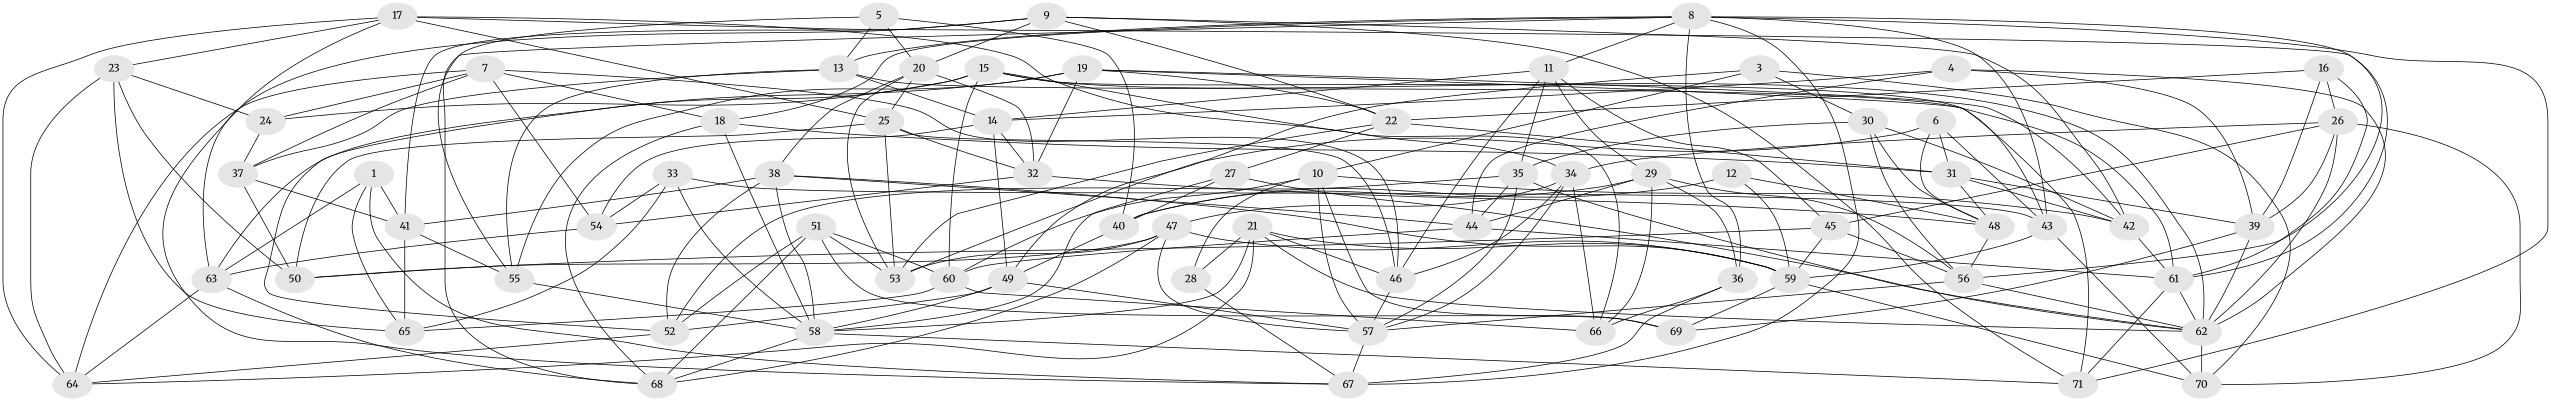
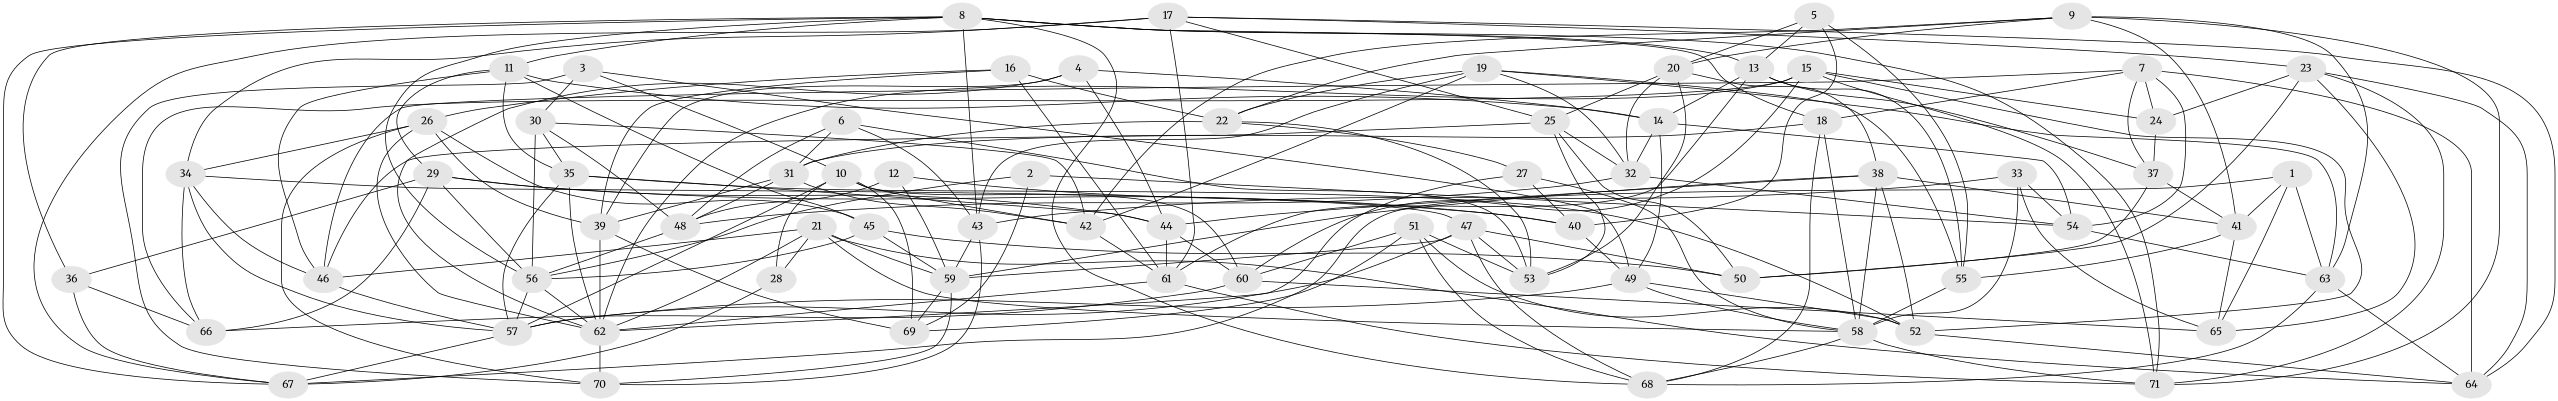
  graph {
    fontname=Merriweather
    node [color=gray90 fontname=Merriweather style=filled]
    edge [fontname=Merriweather weight=1.0]
    1
    41
    63
    65
    67
    55
    64
    68
+   2
    54
    56
    69
    62
    57
    3
    10
    30
    49
    70
    42
    28
    60
    48
    35
    52
    58
    4
    14
    39
    44
    32
    61
    5
    13
    20
    40
    37
    53
    25
    38
    6
    31
    43
    59
    7
    18
    24
    46
    50
    8
    11
    36
    71
    29
    45
    66
    9
    22
    27
    12
    15
    16
    26
    34
    17
    23
    47
    19
    21
    33
    51
    1 -- 41
    1 -- 63
    1 -- 65
    1 -- 67
    41 -- 65
    41 -- 55
    63 -- 64
    63 -- 68
    55 -- 58 [weight=2.0]
+   2 -- 54
+   2 -- 56 [weight=2.0]
+   2 -- 69
    54 -- 63
    56 -- 62
    56 -- 57
    62 -- 70
    57 -- 67
    3 -- 10
    3 -- 30
    3 -- 49
    3 -- 70
    10 -- 69
    10 -- 57
    10 -- 42
    10 -- 28
    10 -- 60
    30 -- 56 [weight=2.0]
    30 -- 42
    30 -- 48
    30 -- 35
    49 -- 57
    49 -- 52
    49 -- 58
    42 -- 61
    28 -- 67
    60 -- 65 [weight=2.0]
    60 -- 66 [weight=2.0]
    48 -- 56
    35 -- 62
    35 -- 57
    35 -- 52
    35 -- 44
    52 -- 64
    58 -- 68
    58 -- 71
    4 -- 62
    4 -- 14
    4 -- 39
    4 -- 44
    14 -- 54
    14 -- 49
    14 -- 32
    39 -- 69
    39 -- 62
    44 -- 60
    44 -- 61
    32 -- 54
    32 -- 48
    61 -- 62
    61 -- 71
    5 -- 55
    5 -- 13
    5 -- 20
    5 -- 40
    13 -- 55
    13 -- 14
    13 -- 61
    13 -- 37
    20 -- 32
    20 -- 53
    20 -- 25
    20 -- 38
    40 -- 49
    37 -- 41
    37 -- 50 [weight=2.0]
    25 -- 32
    25 -- 53
    25 -- 46
    25 -- 50
    38 -- 41
    38 -- 52
    38 -- 58
    38 -- 44
    38 -- 59
    6 -- 48
    6 -- 53
    6 -- 31
    6 -- 43
    31 -- 42
    31 -- 48
    31 -- 39
    43 -- 70
    43 -- 59
    59 -- 69
    59 -- 70
    7 -- 64
    7 -- 54
    7 -- 37
    7 -- 18
    7 -- 24
    7 -- 46
    18 -- 68
    18 -- 58
    18 -- 31
    24 -- 37
    46 -- 57
    8 -- 67
    8 -- 68
    8 -- 56
    8 -- 13
    8 -- 43
    8 -- 18
    8 -- 11
    8 -- 36
    8 -- 71
    11 -- 35
    11 -- 14
    11 -- 46
    11 -- 29
    11 -- 45
    36 -- 67
    36 -- 66
    29 -- 56
    29 -- 44
    29 -- 40
    29 -- 36
    29 -- 66
    45 -- 56
    45 -- 59 [weight=2.0]
    45 -- 50
    9 -- 41
    9 -- 63
    9 -- 42
    9 -- 20
    9 -- 71
    9 -- 22
    22 -- 53
    22 -- 31
    22 -- 27
    27 -- 62
    27 -- 58
    27 -- 40
    12 -- 48
    12 -- 40
    12 -- 59 [weight=2.0]
    15 -- 62
    15 -- 60
    15 -- 52
    15 -- 24
    15 -- 71
    15 -- 66
    16 -- 39
    16 -- 61
    16 -- 22
    16 -- 26
    26 -- 62
    26 -- 70
    26 -- 39
    26 -- 45
    26 -- 34
    34 -- 57
    34 -- 46
    34 -- 66
    34 -- 47
    17 -- 67
    17 -- 64
    17 -- 61
    17 -- 25
    17 -- 34
    17 -- 23
    23 -- 65
    23 -- 64
    23 -- 24
    23 -- 50
+   23 -- 71
    47 -- 68
    47 -- 57
    47 -- 53
    47 -- 59
    47 -- 50
    19 -- 63
    19 -- 55
    19 -- 42
    19 -- 32
    19 -- 43
    19 -- 22
    21 -- 64
    21 -- 62
    21 -- 28
    21 -- 58
    21 -- 59
    21 -- 46
    33 -- 65
    33 -- 54
    33 -- 58
    33 -- 43
    51 -- 68
    51 -- 69 [weight=2.0]
    51 -- 60
    51 -- 52
    51 -- 53
  }
